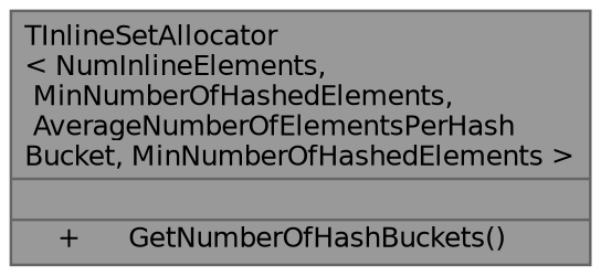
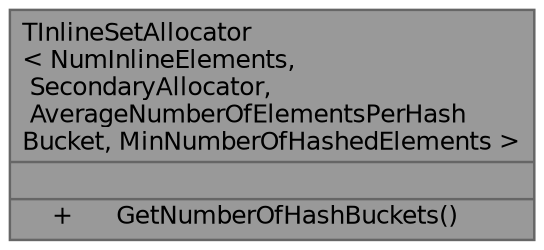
  digraph {
-   n1 [color=gray40 fillcolor=grey60 fontcolor=black fontname=Helvetica fontsize=10 height=0.2 label=<<TABLE CELLBORDER="0" BORDER="1"><TR><TD COLSPAN="2" CELLPADDING="1" CELLSPACING="0">TInlineSetAllocator<BR ALIGN="LEFT"/>&lt; NumInlineElements,<BR ALIGN="LEFT"/> MinNumberOfHashedElements,<BR ALIGN="LEFT"/> AverageNumberOfElementsPerHash<BR ALIGN="LEFT"/>Bucket, MinNumberOfHashedElements &gt;</TD></TR> <HR/> <TR><TD COLSPAN="2" CELLPADDING="1" CELLSPACING="0">&nbsp;</TD></TR> <HR/> <TR><TD VALIGN="top" CELLPADDING="1" CELLSPACING="0">+</TD><TD VALIGN="top" ALIGN="LEFT" CELLPADDING="1" CELLSPACING="0">GetNumberOfHashBuckets()<BR ALIGN="LEFT"/></TD></TR> </TABLE>> shape=plain style=filled width=0.4]
+   n1 [color=gray40 fillcolor=grey60 fontcolor=black fontname=Helvetica fontsize=10 height=0.2 label=<<TABLE CELLBORDER="0" BORDER="1"><TR><TD COLSPAN="2" CELLPADDING="1" CELLSPACING="0">TInlineSetAllocator<BR ALIGN="LEFT"/>&lt; NumInlineElements,<BR ALIGN="LEFT"/> SecondaryAllocator,<BR ALIGN="LEFT"/> AverageNumberOfElementsPerHash<BR ALIGN="LEFT"/>Bucket, MinNumberOfHashedElements &gt;</TD></TR> <HR/> <TR><TD COLSPAN="2" CELLPADDING="1" CELLSPACING="0">&nbsp;</TD></TR> <HR/> <TR><TD VALIGN="top" CELLPADDING="1" CELLSPACING="0">+</TD><TD VALIGN="top" ALIGN="LEFT" CELLPADDING="1" CELLSPACING="0">GetNumberOfHashBuckets()<BR ALIGN="LEFT"/></TD></TR> </TABLE>> shape=plain style=filled width=0.4]
  }
